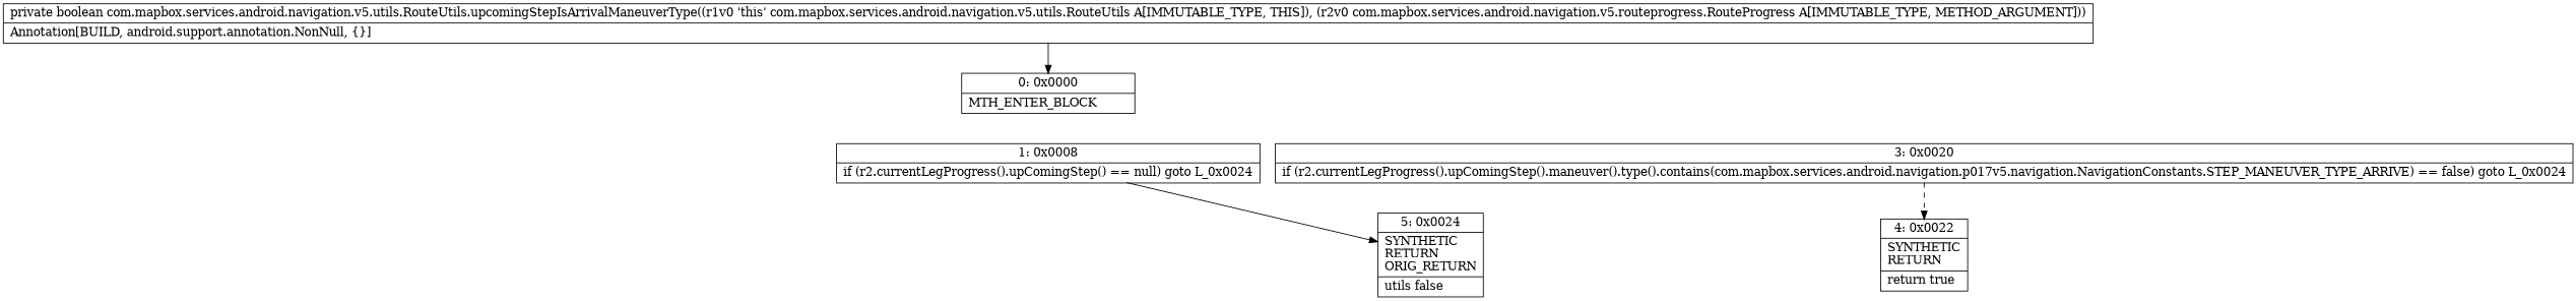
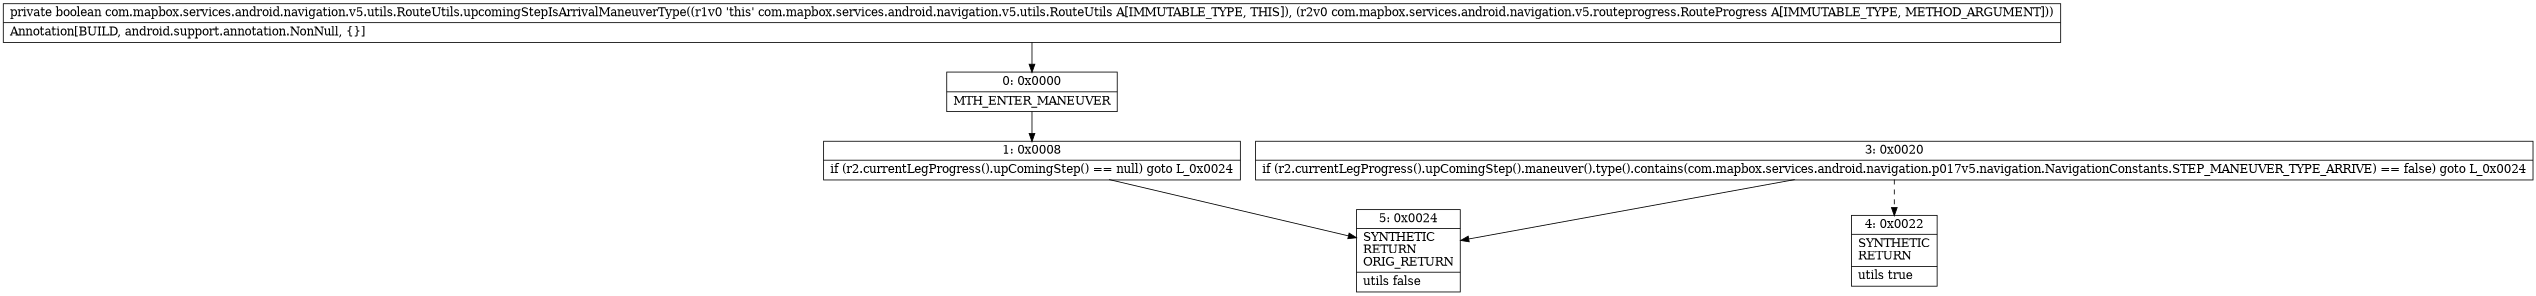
  digraph {
    node [shape=record]
-   n1 [label="{0\:\ 0x0000|MTH_ENTER_BLOCK\l}"]
+   n1 [label="{0\:\ 0x0000|MTH_ENTER_MANEUVER\l}"]
    n2 [label="{1\:\ 0x0008|if (r2.currentLegProgress().upComingStep() == null) goto L_0x0024\l}"]
    n3 [label="{5\:\ 0x0024|SYNTHETIC\lRETURN\lORIG_RETURN\l|utils false\l}"]
    n4 [label="{3\:\ 0x0020|if (r2.currentLegProgress().upComingStep().maneuver().type().contains(com.mapbox.services.android.navigation.p017v5.navigation.NavigationConstants.STEP_MANEUVER_TYPE_ARRIVE) == false) goto L_0x0024\l}"]
-   n5 [label="{4\:\ 0x0022|SYNTHETIC\lRETURN\l|return true\l}"]
+   n5 [label="{4\:\ 0x0022|SYNTHETIC\lRETURN\l|utils true\l}"]
    n6 [label="{private boolean com.mapbox.services.android.navigation.v5.utils.RouteUtils.upcomingStepIsArrivalManeuverType((r1v0 'this' com.mapbox.services.android.navigation.v5.utils.RouteUtils A[IMMUTABLE_TYPE, THIS]), (r2v0 com.mapbox.services.android.navigation.v5.routeprogress.RouteProgress A[IMMUTABLE_TYPE, METHOD_ARGUMENT]))  | Annotation[BUILD, android.support.annotation.NonNull, \{\}]\l}"]
+   n1 -> n2
    n2 -> n3
+   n4 -> n3
    n4 -> n5 [style=dashed]
    n6 -> n1
  }
